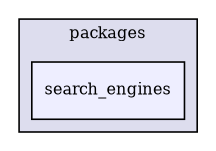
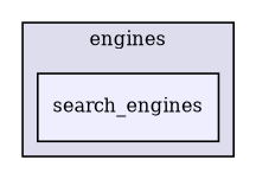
  digraph {
    compound=true
    fontname="DejaVu Serif"
    n1 [fillcolor="#eeeeff" fontname="DejaVu Serif" fontsize=10 label=search_engines pencolor=black shape=box style=filled]
    subgraph cluster_1 {
      bgcolor="#ddddee"
      fontsize=10
-     label=packages
+     label=engines
      pencolor=black
      n1
    }
  }
